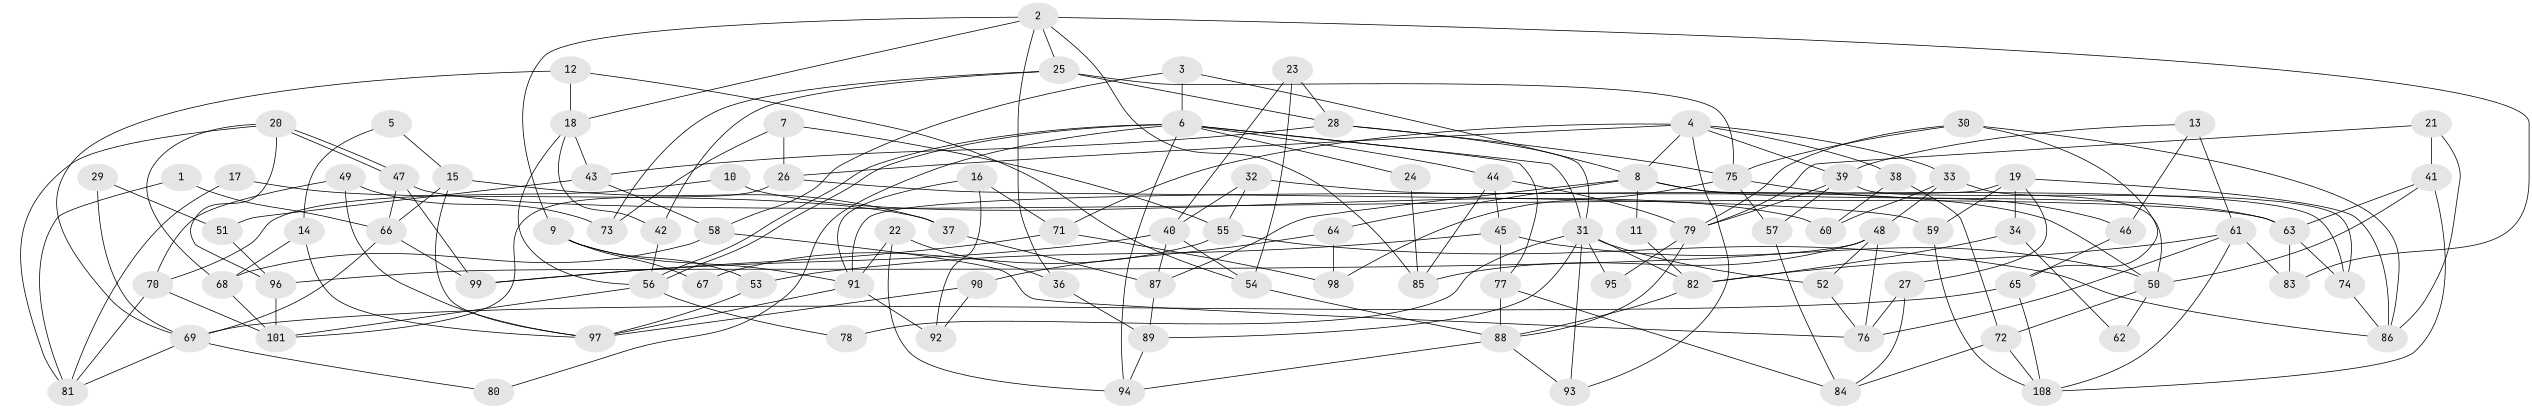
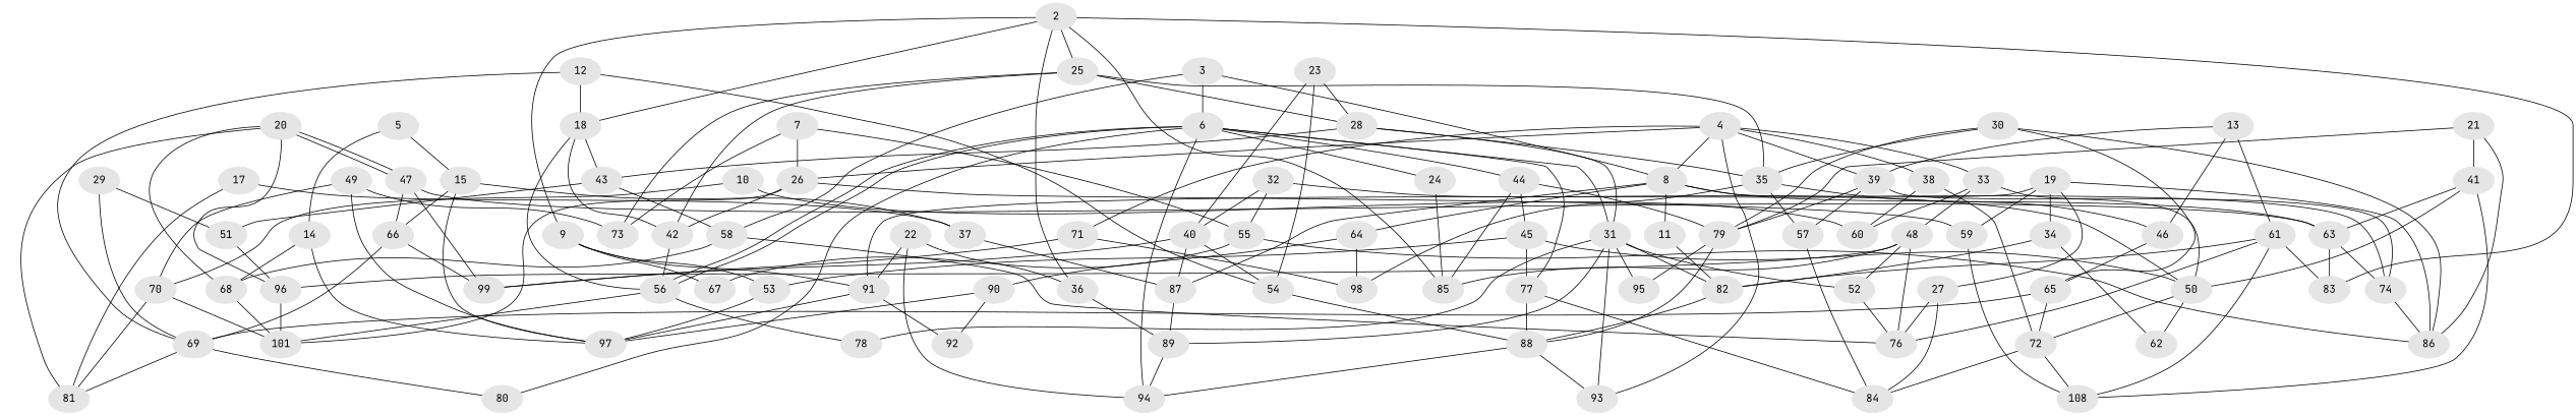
  graph {
    fontname="JetBrains Mono"
    node [color=gray90 fontname="JetBrains Mono" style=filled]
    edge [fontname="JetBrains Mono"]
-   1
    66
    81
    69
    99
    2
    9
    18
    25
    36
    83
    85
    53
    67
    91
    56
    42
    43
    73
    28
-   35 [label=75]
+   35
    89
    3
    6
    8
    58
    24
    31
    44
    77
    80
    94
    11
    63
    64
    74
    87
    68
    76
    4
    26
    33
    38
    39
    71
    93
    59
    101
    60
    50
    48
    72
    79
    57
    98
    5
    14
    15
    97
    37
    82
    52
    78
    95
    45
    84
    88
    7
    55
    86
    90
    92
    10
    70
    12
    54
    13
    46
    61
    65
    n81 [label=108]
-   16
    17
    51
    19
    27
    34
    62
    20
    47
    96
    21
    41
    22
    23
    40
    29
    30
    32
    49
-   1 -- 66
-   1 -- 81
    66 -- 69
    66 -- 99
    69 -- 81
    69 -- 80
    2 -- 9
    2 -- 18
    2 -- 25
    2 -- 36
    2 -- 83
    2 -- 85
    9 -- 53
    9 -- 67
    9 -- 91
    18 -- 56
    18 -- 42
    18 -- 43
    25 -- 42
    25 -- 73
    25 -- 28
    25 -- 35
    36 -- 89
    53 -- 97
    91 -- 97
    91 -- 92
    56 -- 101
    56 -- 78
    42 -- 56
    43 -- 58
    43 -- 51
    28 -- 43
    28 -- 35
    28 -- 31
    35 -- 57
    35 -- 98
    35 -- 46
    89 -- 94
    3 -- 6
    3 -- 8
    3 -- 58
    6 -- 56
    6 -- 56
    6 -- 24
    6 -- 31
    6 -- 44
    6 -- 77
    6 -- 80
    6 -- 94
    8 -- 11
    8 -- 63
    8 -- 64
    8 -- 74
    8 -- 87
    58 -- 68
    58 -- 76
    24 -- 85
    31 -- 89
    31 -- 93
    31 -- 82
    31 -- 52
    31 -- 78
    31 -- 95
    44 -- 85
    44 -- 79
    44 -- 45
    77 -- 84
    77 -- 88
    11 -- 82
    63 -- 83
    63 -- 74
    64 -- 98
    64 -- 90
    74 -- 86
    87 -- 89
    68 -- 101
    4 -- 8
    4 -- 26
    4 -- 33
    4 -- 38
    4 -- 39
    4 -- 71
    4 -- 93
+   26 -- 42
    26 -- 59
    26 -- 101
    33 -- 60
    33 -- 50
    33 -- 48
    38 -- 60
    38 -- 72
    39 -- 74
    39 -- 79
    39 -- 57
    71 -- 99
    71 -- 98
    59 -- n81
    50 -- 72
    50 -- 62
    48 -- 85
    48 -- 76
    48 -- 52
    48 -- 96
    72 -- 84
    72 -- n81
    79 -- 95
    79 -- 88
    57 -- 84
    5 -- 14
    5 -- 15
    14 -- 68
    14 -- 97
    15 -- 66
    15 -- 97
    15 -- 37
    37 -- 87
    82 -- 88
    52 -- 76
    45 -- 53
    45 -- 77
    45 -- 50
    88 -- 94
    88 -- 93
    7 -- 73
    7 -- 26
    7 -- 55
    55 -- 67
    55 -- 86
    90 -- 97
    90 -- 92
    10 -- 60
    10 -- 70
    70 -- 81
    70 -- 101
    12 -- 69
    12 -- 18
    12 -- 54
    54 -- 88
    13 -- 39
    13 -- 46
    13 -- 61
    46 -- 65
    61 -- 83
    61 -- 76
    61 -- 82
    61 -- n81
    65 -- 69
-   65 -- n81
-   16 -- 91
-   16 -- 71
-   16 -- 92
+   65 -- 72
    17 -- 81
    17 -- 37
    51 -- 96
    19 -- 91
    19 -- 59
    19 -- 86
    19 -- 27
    19 -- 34
    27 -- 76
    27 -- 84
    34 -- 82
    34 -- 62
    20 -- 81
    20 -- 68
    20 -- 47
    20 -- 47
    20 -- 96
    47 -- 66
    47 -- 99
    47 -- 63
    96 -- 101
    21 -- 79
    21 -- 86
    21 -- 41
    41 -- 63
    41 -- 50
    41 -- n81
    22 -- 36
    22 -- 91
    22 -- 94
    23 -- 28
    23 -- 54
    23 -- 40
    40 -- 99
    40 -- 87
    40 -- 54
    29 -- 69
    29 -- 51
    30 -- 35
    30 -- 79
    30 -- 86
    30 -- 65
    32 -- 50
    32 -- 55
    32 -- 40
    49 -- 73
    49 -- 97
    49 -- 70
  }
